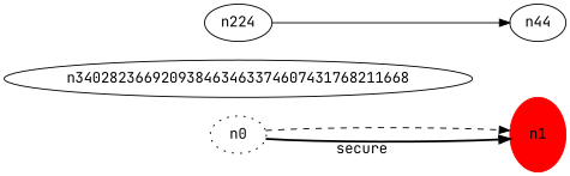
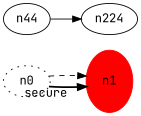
  digraph {
    fontcolor=blue
    fontname="JetBrains Mono"
    rankdir=LR
    node [fontname="JetBrains Mono"]
    edge [fontname="JetBrains Mono"]
    n0 [fillcolor="#123456" style=dotted]
    n1 [color=red height=1 style=filled]
-   n340282366920938463463374607431768211668
    n224
    n44
    n0 -> n1 [style=bold xlabel=secure]
    n0 -> n1 [style=dashed]
-   n224 -> n44
+   n44 -> n224
  }
